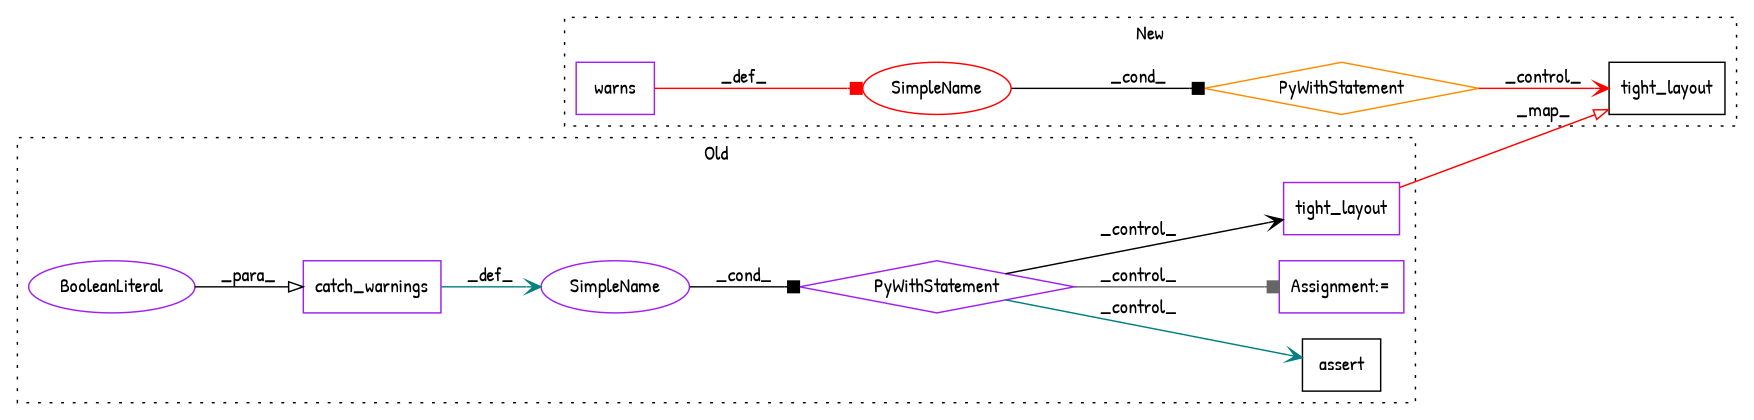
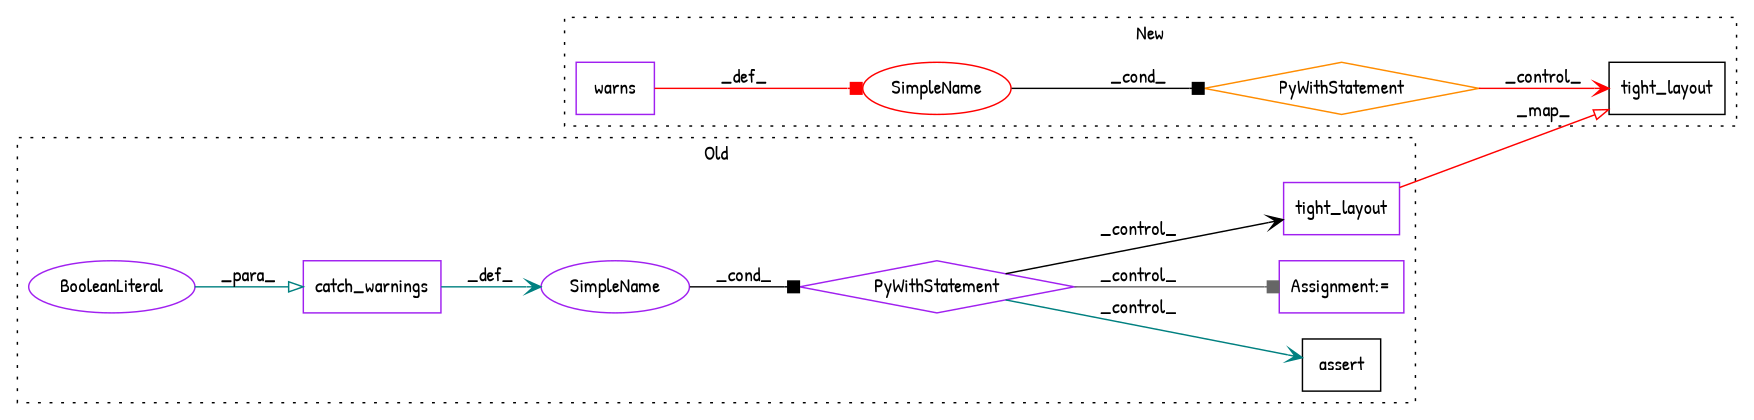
  digraph {
    fontname="Patrick Hand"
    rankdir=LR
    node [a=32 color=purple fontname="Patrick Hand" shape=box]
    edge [arrowhead=vee color=teal fontname="Patrick Hand"]
    n1 [l="15,1" label=catch_warnings s="8560,8579"]
    n2 [a=104 l="10,2" label=PyWithStatement s="8541,8580" shape=diamond]
    n3 [a=9 l=4 label=BooleanLiteral s=8575 shape=ellipse]
    n4 [a=42 label=SimpleName shape=ellipse]
    n5 [a=6 color=black l=7 label=assert s=8651]
    n6 [a=7 l=1 label="Assignment:=" s=8616]
    n7 [l=14 label=tight_layout s=8629]
    n8 [a=104 color=darkorange l="10,2" label=PyWithStatement s="8143,8178" shape=diamond]
    n9 [l="6,1" label=warns s="8160,8177"]
    n10 [a=42 color=red label=SimpleName shape=ellipse]
    n11 [color=black l=14 label=tight_layout s=8192]
    subgraph cluster_1 {
      label=Old
      style=dotted
      n1
      n2
      n3
      n4
      n5
      n6
      n7
    }
    subgraph cluster_2 {
      label=New
      style=dotted
      n8
      n9
      n10
      n11
    }
    n1 -> n4 [label=_def_]
    n2 -> n5 [label=_control_]
    n2 -> n6 [arrowhead=box color=gray40 label=_control_]
    n2 -> n7 [color=black label=_control_]
-   n3 -> n1 [arrowhead=onormal color=black label=_para_]
+   n3 -> n1 [arrowhead=onormal label=_para_]
    n4 -> n2 [arrowhead=box color=black label=_cond_]
    n7 -> n11 [arrowhead=onormal color=red label=_map_]
    n8 -> n11 [color=red label=_control_]
    n9 -> n10 [arrowhead=box color=red label=_def_]
    n10 -> n8 [arrowhead=box color=black label=_cond_]
  }
